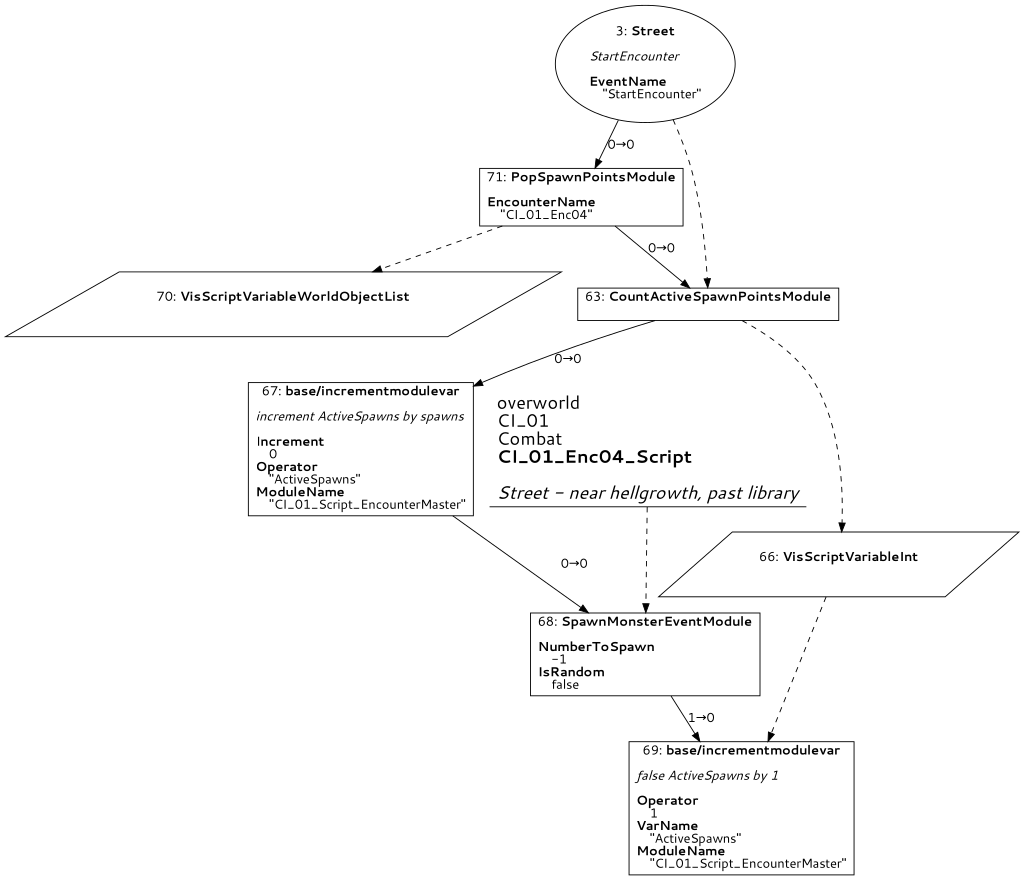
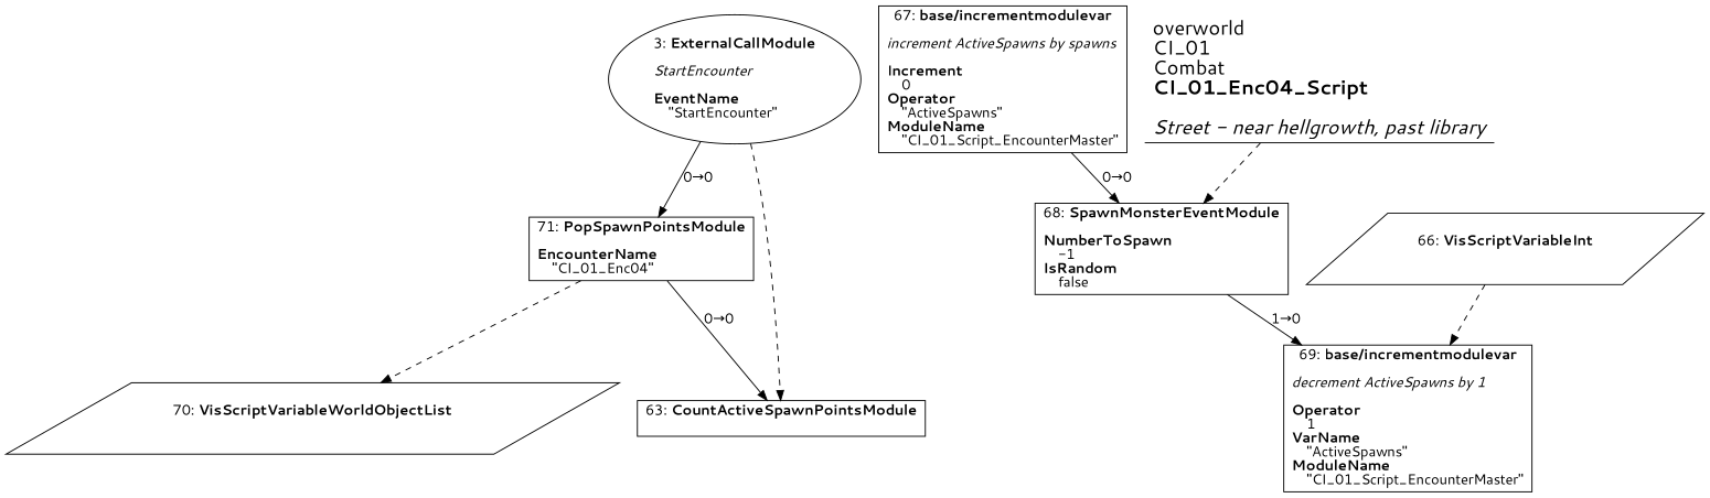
  digraph {
    fontname="Segoe UI"
    splines=spline
    node [fontname="Segoe UI" shape=box]
    edge [fontname="Segoe UI"]
-   n1 [label=<3: <b>Street</b><br/><br/><i>StartEncounter<br align="left"/></i><br align="left"/><b>EventName</b><br align="left"/>    &quot;StartEncounter&quot;<br align="left"/>> shape=oval]
+   n1 [label=<3: <b>ExternalCallModule</b><br/><br/><i>StartEncounter<br align="left"/></i><br align="left"/><b>EventName</b><br align="left"/>    &quot;StartEncounter&quot;<br align="left"/>> shape=oval]
    n2 [label=<71: <b>PopSpawnPointsModule</b><br/><br/><b>EncounterName</b><br align="left"/>    &quot;CI_01_Enc04&quot;<br align="left"/>>]
    n3 [label=<63: <b>CountActiveSpawnPointsModule</b><br/><br/>>]
    n4 [label=<70: <b>VisScriptVariableWorldObjectList</b><br/><br/>> shape=parallelogram]
    n5 [label=<67: <b>base/incrementmodulevar</b><br/><br/><i>increment ActiveSpawns by spawns<br align="left"/></i><br align="left"/><b>Increment</b><br align="left"/>    0<br align="left"/><b>Operator</b><br align="left"/>    &quot;ActiveSpawns&quot;<br align="left"/><b>ModuleName</b><br align="left"/>    &quot;CI_01_Script_EncounterMaster&quot;<br align="left"/>>]
    n6 [label=<66: <b>VisScriptVariableInt</b><br/><br/>> shape=parallelogram]
    n7 [label=<68: <b>SpawnMonsterEventModule</b><br/><br/><b>NumberToSpawn</b><br align="left"/>    -1<br align="left"/><b>IsRandom</b><br align="left"/>    false<br align="left"/>>]
-   n8 [label=<69: <b>base/incrementmodulevar</b><br/><br/><i>false ActiveSpawns by 1<br align="left"/></i><br align="left"/><b>Operator</b><br align="left"/>    1<br align="left"/><b>VarName</b><br align="left"/>    &quot;ActiveSpawns&quot;<br align="left"/><b>ModuleName</b><br align="left"/>    &quot;CI_01_Script_EncounterMaster&quot;<br align="left"/>>]
+   n8 [label=<69: <b>base/incrementmodulevar</b><br/><br/><i>decrement ActiveSpawns by 1<br align="left"/></i><br align="left"/><b>Operator</b><br align="left"/>    1<br align="left"/><b>VarName</b><br align="left"/>    &quot;ActiveSpawns&quot;<br align="left"/><b>ModuleName</b><br align="left"/>    &quot;CI_01_Script_EncounterMaster&quot;<br align="left"/>>]
    n9 [label=<<font point-size="20">overworld<br align="left"/>CI_01<br align="left"/>Combat<br align="left"/><b>CI_01_Enc04_Script</b><br align="left"/><br/><i>Street - near hellgrowth, past library</i><br align="left"/></font>> shape=underline]
    n1 -> n2 [label="0→0"]
    n1 -> n3 [style=dashed]
    n2 -> n3 [label="0→0"]
    n2 -> n4 [style=dashed]
-   n3 -> n5 [label="0→0"]
-   n3 -> n6 [style=dashed]
    n5 -> n7 [label="0→0"]
    n6 -> n8 [style=dashed]
    n7 -> n8 [label="1→0"]
    n9 -> n7 [style=dashed]
  }
